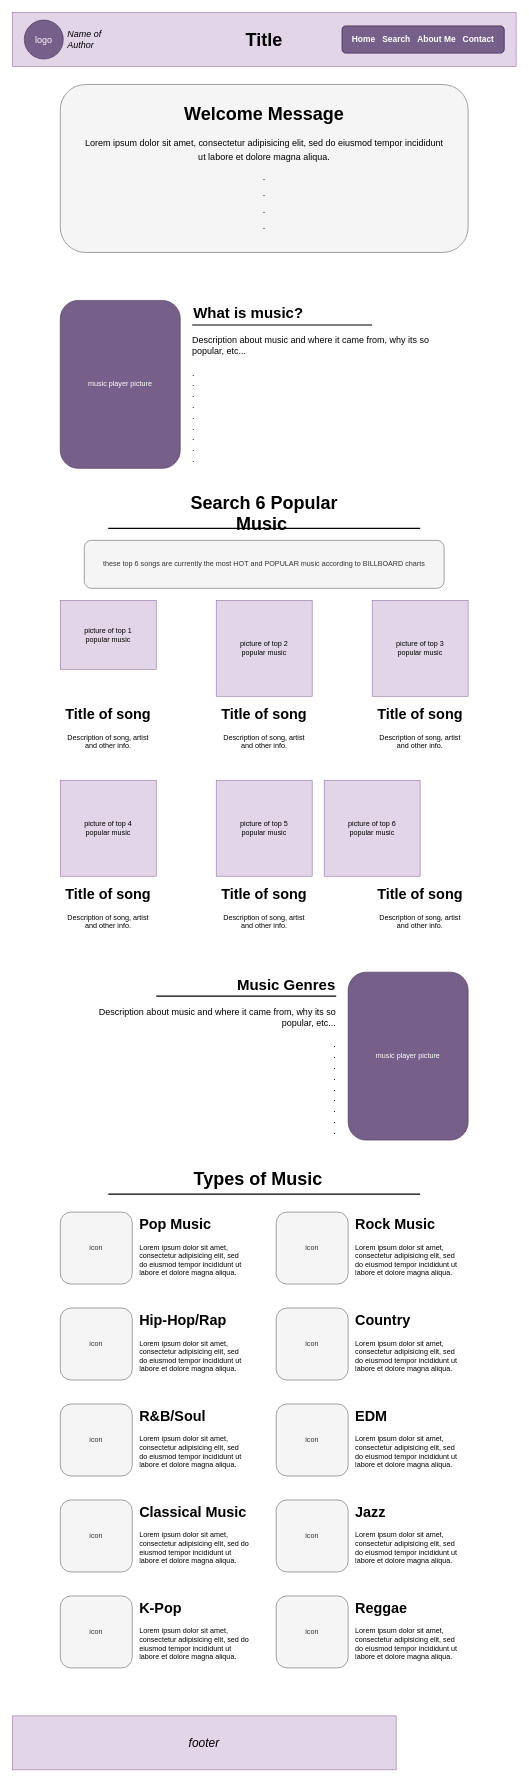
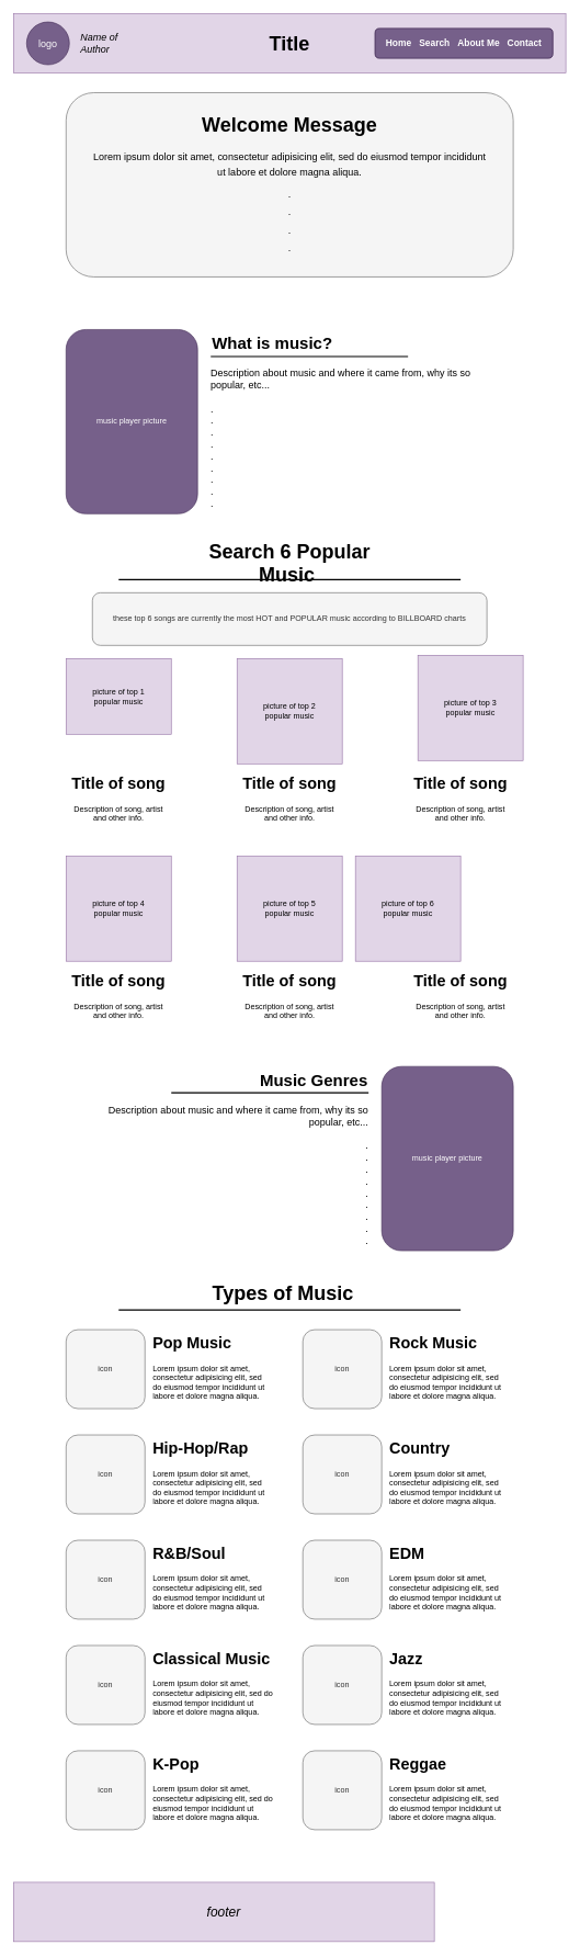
  <mxCell id="0" />
  <mxCell id="1" parent="0" />
  <mxCell id="2" value="&lt;h1&gt;&lt;font style=&quot;font-size: 30px;&quot;&gt;&lt;b style=&quot;&quot;&gt;Title&lt;/b&gt;&lt;/font&gt;&lt;/h1&gt;" style="rounded=0;whiteSpace=wrap;html=1;fillColor=#e1d5e7;strokeColor=#9673a6;" parent="1" vertex="1"><mxGeometry width="840" height="90" as="geometry" x="20" y="20" /></mxCell>
  <mxCell id="3" value="&lt;font style=&quot;font-size: 15px;&quot;&gt;logo&lt;/font&gt;" style="ellipse;whiteSpace=wrap;html=1;aspect=fixed;fillColor=#76608a;strokeColor=#432D57;fontColor=#ffffff;" parent="1" vertex="1"><mxGeometry x="40" y="32.5" width="65" height="65" as="geometry" /></mxCell>
  <mxCell id="4" value="&lt;h3&gt;&lt;font style=&quot;font-size: 15px;&quot;&gt;Home - Search - About Me - Contact&lt;/font&gt;&lt;/h3&gt;" style="rounded=1;whiteSpace=wrap;html=1;fillColor=#76608a;fontColor=#ffffff;strokeColor=#432D57;fontSize=15;" parent="1" vertex="1"><mxGeometry x="570" y="42.5" width="270" height="45" as="geometry" /></mxCell>
- <mxCell id="5" value="&lt;i&gt;Name of Author&lt;/i&gt;" style="text;html=1;align=left;verticalAlign=middle;whiteSpace=wrap;rounded=0;fontSize=15;" parent="1" vertex="1"><mxGeometry x="110" y="50" width="80" height="30" as="geometry" /></mxCell>
+ <mxCell id="5" value="&lt;i&gt;Name of Author&lt;/i&gt;" style="text;html=1;align=left;verticalAlign=middle;whiteSpace=wrap;rounded=0;fontSize=15;" parent="1" vertex="1"><mxGeometry x="120" y="50" width="80" height="30" as="geometry" /></mxCell>
  <mxCell id="6" value="" style="rounded=1;whiteSpace=wrap;html=1;fillColor=#f5f5f5;strokeColor=#666666;fontColor=#333333;" parent="1" vertex="1"><mxGeometry x="100" y="140" width="680" height="280" as="geometry" /></mxCell>
  <mxCell id="7" value="&lt;div style=&quot;line-height: 80%;&quot;&gt;&lt;h1 style=&quot;margin-top: 0px; line-height: 80%;&quot;&gt;&lt;span style=&quot;background-color: transparent; color: light-dark(rgb(0, 0, 0), rgb(255, 255, 255));&quot;&gt;Welcome Message&lt;/span&gt;&lt;/h1&gt;&lt;h1 style=&quot;margin-top: 0px; line-height: 80%;&quot;&gt;&lt;span style=&quot;background-color: transparent; color: light-dark(rgb(0, 0, 0), rgb(255, 255, 255)); font-size: 15px; font-weight: normal; line-height: 80%;&quot;&gt;Lorem ipsum dolor sit amet, consectetur adipisicing elit, sed do eiusmod tempor incididunt ut labore et dolore magna aliqua.&lt;/span&gt;&lt;/h1&gt;&lt;p&gt;.&lt;/p&gt;&lt;p&gt;.&lt;/p&gt;&lt;p&gt;.&lt;/p&gt;&lt;p&gt;.&lt;/p&gt;&lt;/div&gt;" style="text;html=1;whiteSpace=wrap;overflow=hidden;rounded=0;align=center;fontSize=15;verticalAlign=top;" parent="1" vertex="1"><mxGeometry x="140" y="170" width="600" height="240" as="geometry" /></mxCell>
  <mxCell id="8" value="music player picture" style="rounded=1;whiteSpace=wrap;html=1;fillColor=#76608a;fontColor=#ffffff;strokeColor=#432D57;" parent="1" vertex="1"><mxGeometry x="100" y="500" width="200" height="280" as="geometry" /></mxCell>
  <mxCell id="9" value="What is music?" style="text;strokeColor=none;fillColor=none;html=1;fontSize=25;fontStyle=1;verticalAlign=middle;align=left;" parent="1" vertex="1"><mxGeometry x="320" y="499" width="220" height="40" as="geometry" /></mxCell>
  <mxCell id="10" value="&lt;span&gt;Description about music and where it came from, why its so popular, etc...&lt;/span&gt;&lt;div&gt;&lt;span&gt;&lt;br&gt;&lt;/span&gt;&lt;/div&gt;&lt;div&gt;&lt;span&gt;.&lt;/span&gt;&lt;/div&gt;&lt;div&gt;&lt;span&gt;.&lt;/span&gt;&lt;/div&gt;&lt;div&gt;&lt;span&gt;.&lt;/span&gt;&lt;/div&gt;&lt;div&gt;&lt;span&gt;.&lt;/span&gt;&lt;/div&gt;&lt;div&gt;&lt;span&gt;.&lt;/span&gt;&lt;/div&gt;&lt;div&gt;&lt;span&gt;.&lt;/span&gt;&lt;/div&gt;&lt;div&gt;&lt;span&gt;.&lt;/span&gt;&lt;/div&gt;&lt;div&gt;.&lt;/div&gt;&lt;div&gt;.&lt;/div&gt;" style="text;html=1;align=left;verticalAlign=middle;whiteSpace=wrap;rounded=0;spacing=0;fontSize=15;" parent="1" vertex="1"><mxGeometry x="320" y="550" width="440" height="230" as="geometry" /></mxCell>
  <mxCell id="11" value="" style="endArrow=none;html=1;rounded=0;exitX=0;exitY=1;exitDx=0;exitDy=0;fontSize=12;strokeWidth=2;" parent="1" edge="1"><mxGeometry width="50" height="50" relative="1" as="geometry"><mxPoint x="320" y="541" as="sourcePoint" /><mxPoint x="620" y="541" as="targetPoint" /><Array as="points"><mxPoint x="420" y="541" /></Array></mxGeometry></mxCell>
  <mxCell id="12" value="picture of top 1&lt;div&gt;popular music&lt;/div&gt;" style="whiteSpace=wrap;html=1;aspect=fixed;fillColor=#e1d5e7;strokeColor=#9673a6;" parent="1" vertex="1"><mxGeometry x="100" y="1000" width="160" height="115" as="geometry" /></mxCell>
  <mxCell id="13" value="" style="endArrow=none;html=1;rounded=0;strokeWidth=2;" parent="1" edge="1"><mxGeometry width="50" height="50" relative="1" as="geometry"><mxPoint x="180" y="880" as="sourcePoint" /><mxPoint x="700" y="880" as="targetPoint" /></mxGeometry></mxCell>
  <mxCell id="14" value="&lt;h1&gt;Search 6 Popular Music&amp;nbsp;&lt;/h1&gt;" style="text;html=1;align=center;verticalAlign=middle;whiteSpace=wrap;rounded=0;fontSize=15;" parent="1" vertex="1"><mxGeometry x="275" y="840" width="330" height="30" as="geometry" /></mxCell>
  <mxCell id="15" value="&lt;h1 style=&quot;margin-top: 0px;&quot;&gt;Title of song&lt;/h1&gt;&lt;p&gt;Description of song, artist and other info.&lt;/p&gt;&lt;p&gt;&lt;br&gt;&lt;/p&gt;" style="text;html=1;whiteSpace=wrap;overflow=hidden;rounded=0;align=center;" parent="1" vertex="1"><mxGeometry x="100" y="1170" width="160" height="109" as="geometry" /></mxCell>
  <mxCell id="16" value="picture of top 2&lt;div&gt;popular music&lt;/div&gt;" style="whiteSpace=wrap;html=1;aspect=fixed;fillColor=#e1d5e7;strokeColor=#9673a6;" parent="1" vertex="1"><mxGeometry x="360" y="1000" width="160" height="160" as="geometry" /></mxCell>
- <mxCell id="17" value="picture of top 3&lt;div&gt;popular music&lt;/div&gt;" style="whiteSpace=wrap;html=1;aspect=fixed;fillColor=#e1d5e7;strokeColor=#9673a6;" parent="1" vertex="1"><mxGeometry x="620" y="1000" width="160" height="160" as="geometry" /></mxCell>
+ <mxCell id="17" value="picture of top 3&lt;div&gt;popular music&lt;/div&gt;" style="whiteSpace=wrap;html=1;aspect=fixed;fillColor=#e1d5e7;strokeColor=#9673a6;" parent="1" vertex="1"><mxGeometry x="635" y="995" width="160" height="160" as="geometry" /></mxCell>
  <mxCell id="18" value="&lt;h1 style=&quot;margin-top: 0px;&quot;&gt;Title of song&lt;/h1&gt;&lt;p&gt;Description of song, artist and other info.&lt;/p&gt;&lt;p&gt;&lt;br&gt;&lt;/p&gt;" style="text;html=1;whiteSpace=wrap;overflow=hidden;rounded=0;align=center;" parent="1" vertex="1"><mxGeometry x="360" y="1170" width="160" height="109" as="geometry" /></mxCell>
  <mxCell id="19" value="&lt;h1 style=&quot;margin-top: 0px;&quot;&gt;Title of song&lt;/h1&gt;&lt;p&gt;Description of song, artist and other info.&lt;/p&gt;&lt;p&gt;&lt;br&gt;&lt;/p&gt;" style="text;html=1;whiteSpace=wrap;overflow=hidden;rounded=0;align=center;" parent="1" vertex="1"><mxGeometry x="620" y="1170" width="160" height="109" as="geometry" /></mxCell>
  <mxCell id="20" value="these top 6 songs are currently the most HOT and POPULAR music according to BILLBOARD charts" style="rounded=1;whiteSpace=wrap;html=1;fillColor=#f5f5f5;fontColor=#333333;strokeColor=#666666;" parent="1" vertex="1"><mxGeometry x="140" y="900" width="600" height="80" as="geometry" /></mxCell>
  <mxCell id="21" value="&lt;h1 style=&quot;margin-top: 0px;&quot;&gt;Title of song&lt;/h1&gt;&lt;p&gt;Description of song, artist and other info.&lt;/p&gt;&lt;p&gt;&lt;br&gt;&lt;/p&gt;" style="text;html=1;whiteSpace=wrap;overflow=hidden;rounded=0;align=center;" parent="1" vertex="1"><mxGeometry x="100" y="1470" width="160" height="109" as="geometry" /></mxCell>
  <mxCell id="22" value="&lt;h1 style=&quot;margin-top: 0px;&quot;&gt;Title of song&lt;/h1&gt;&lt;p&gt;Description of song, artist and other info.&lt;/p&gt;&lt;p&gt;&lt;br&gt;&lt;/p&gt;" style="text;html=1;whiteSpace=wrap;overflow=hidden;rounded=0;align=center;" parent="1" vertex="1"><mxGeometry x="360" y="1470" width="160" height="109" as="geometry" /></mxCell>
  <mxCell id="23" value="&lt;h1 style=&quot;margin-top: 0px;&quot;&gt;Title of song&lt;/h1&gt;&lt;p&gt;Description of song, artist and other info.&lt;/p&gt;&lt;p&gt;&lt;br&gt;&lt;/p&gt;" style="text;html=1;whiteSpace=wrap;overflow=hidden;rounded=0;align=center;" parent="1" vertex="1"><mxGeometry x="620" y="1470" width="160" height="109" as="geometry" /></mxCell>
  <mxCell id="24" value="picture of top 5&lt;div&gt;popular music&lt;/div&gt;" style="whiteSpace=wrap;html=1;aspect=fixed;fillColor=#e1d5e7;strokeColor=#9673a6;" parent="1" vertex="1"><mxGeometry x="360" y="1300" width="160" height="160" as="geometry" /></mxCell>
  <mxCell id="25" value="picture of top 4&lt;div&gt;popular music&lt;/div&gt;" style="whiteSpace=wrap;html=1;aspect=fixed;fillColor=#e1d5e7;strokeColor=#9673a6;" parent="1" vertex="1"><mxGeometry x="100" y="1300" width="160" height="160" as="geometry" /></mxCell>
  <mxCell id="26" value="picture of top 6&lt;div&gt;popular music&lt;/div&gt;" style="whiteSpace=wrap;html=1;aspect=fixed;fillColor=#e1d5e7;strokeColor=#9673a6;" parent="1" vertex="1"><mxGeometry x="540" y="1300" width="160" height="160" as="geometry" /></mxCell>
  <mxCell id="27" value="music player picture" style="rounded=1;whiteSpace=wrap;html=1;fillColor=#76608a;fontColor=#ffffff;strokeColor=#432D57;" parent="1" vertex="1"><mxGeometry x="580" y="1620" width="200" height="280" as="geometry" /></mxCell>
  <mxCell id="28" value="Music Genres" style="text;strokeColor=none;fillColor=none;html=1;fontSize=25;fontStyle=1;verticalAlign=middle;align=right;" parent="1" vertex="1"><mxGeometry x="340" y="1620" width="220" height="40" as="geometry" /></mxCell>
  <mxCell id="29" value="" style="endArrow=none;html=1;rounded=0;exitX=0;exitY=1;exitDx=0;exitDy=0;fontSize=12;strokeWidth=2;" parent="1" edge="1"><mxGeometry width="50" height="50" relative="1" as="geometry"><mxPoint x="260" y="1660" as="sourcePoint" /><mxPoint x="560" y="1660" as="targetPoint" /><Array as="points"><mxPoint x="360" y="1660" /></Array></mxGeometry></mxCell>
  <mxCell id="30" value="&lt;span&gt;Description about music and where it came from, why its so popular, etc...&lt;/span&gt;&lt;div&gt;&lt;span&gt;&lt;br&gt;&lt;/span&gt;&lt;/div&gt;&lt;div&gt;&lt;span&gt;.&lt;/span&gt;&lt;/div&gt;&lt;div&gt;&lt;span&gt;.&lt;/span&gt;&lt;/div&gt;&lt;div&gt;&lt;span&gt;.&lt;/span&gt;&lt;/div&gt;&lt;div&gt;&lt;span&gt;.&lt;/span&gt;&lt;/div&gt;&lt;div&gt;&lt;span&gt;.&lt;/span&gt;&lt;/div&gt;&lt;div&gt;&lt;span&gt;.&lt;/span&gt;&lt;/div&gt;&lt;div&gt;&lt;span&gt;.&lt;/span&gt;&lt;/div&gt;&lt;div&gt;.&lt;/div&gt;&lt;div&gt;.&lt;/div&gt;" style="text;html=1;align=right;verticalAlign=middle;whiteSpace=wrap;rounded=0;spacing=0;fontSize=15;" parent="1" vertex="1"><mxGeometry x="120" y="1670" width="440" height="230" as="geometry" /></mxCell>
  <mxCell id="31" value="&lt;h1&gt;Types of Music&lt;/h1&gt;" style="text;html=1;align=center;verticalAlign=middle;whiteSpace=wrap;rounded=0;fontSize=15;" parent="1" vertex="1"><mxGeometry x="280" y="1950" width="300" height="30" as="geometry" /></mxCell>
  <mxCell id="32" value="" style="endArrow=none;html=1;rounded=0;strokeWidth=2;" parent="1" edge="1"><mxGeometry width="50" height="50" relative="1" as="geometry"><mxPoint x="180" y="1990" as="sourcePoint" /><mxPoint x="700" y="1990" as="targetPoint" /></mxGeometry></mxCell>
  <mxCell id="33" value="icon" style="rounded=1;whiteSpace=wrap;html=1;fillColor=#f5f5f5;fontColor=#333333;strokeColor=#666666;" parent="1" vertex="1"><mxGeometry x="100" y="2020" width="120" height="120" as="geometry" /></mxCell>
  <mxCell id="34" value="&lt;h1 style=&quot;margin-top: 0px;&quot;&gt;Pop Music&lt;/h1&gt;&lt;p&gt;Lorem ipsum dolor sit amet, consectetur adipisicing elit, sed do eiusmod tempor incididunt ut labore et dolore magna aliqua.&lt;/p&gt;" style="text;html=1;whiteSpace=wrap;overflow=hidden;rounded=0;fontSize=12;" parent="1" vertex="1"><mxGeometry x="230" y="2020" width="180" height="120" as="geometry" /></mxCell>
  <mxCell id="35" value="icon" style="rounded=1;whiteSpace=wrap;html=1;fillColor=#f5f5f5;fontColor=#333333;strokeColor=#666666;" parent="1" vertex="1"><mxGeometry x="460" y="2020" width="120" height="120" as="geometry" /></mxCell>
  <mxCell id="36" value="&lt;h1 style=&quot;margin-top: 0px;&quot;&gt;Rock Music&lt;/h1&gt;&lt;p&gt;Lorem ipsum dolor sit amet, consectetur adipisicing elit, sed do eiusmod tempor incididunt ut labore et dolore magna aliqua.&lt;/p&gt;" style="text;html=1;whiteSpace=wrap;overflow=hidden;rounded=0;fontSize=12;" parent="1" vertex="1"><mxGeometry x="590" y="2020" width="180" height="120" as="geometry" /></mxCell>
  <mxCell id="37" value="&lt;h1 style=&quot;margin-top: 0px;&quot;&gt;Hip-Hop/Rap&lt;/h1&gt;&lt;p&gt;Lorem ipsum dolor sit amet, consectetur adipisicing elit, sed do eiusmod tempor incididunt ut labore et dolore magna aliqua.&lt;/p&gt;" style="text;html=1;whiteSpace=wrap;overflow=hidden;rounded=0;fontSize=12;" parent="1" vertex="1"><mxGeometry x="230" y="2180" width="180" height="120" as="geometry" /></mxCell>
  <mxCell id="38" value="icon" style="rounded=1;whiteSpace=wrap;html=1;fillColor=#f5f5f5;fontColor=#333333;strokeColor=#666666;" parent="1" vertex="1"><mxGeometry x="100" y="2180" width="120" height="120" as="geometry" /></mxCell>
  <mxCell id="39" value="icon" style="rounded=1;whiteSpace=wrap;html=1;fillColor=#f5f5f5;fontColor=#333333;strokeColor=#666666;" parent="1" vertex="1"><mxGeometry x="100" y="2340" width="120" height="120" as="geometry" /></mxCell>
  <mxCell id="40" value="icon" style="rounded=1;whiteSpace=wrap;html=1;fillColor=#f5f5f5;fontColor=#333333;strokeColor=#666666;" parent="1" vertex="1"><mxGeometry x="100" y="2500" width="120" height="120" as="geometry" /></mxCell>
  <mxCell id="41" value="icon" style="rounded=1;whiteSpace=wrap;html=1;fillColor=#f5f5f5;fontColor=#333333;strokeColor=#666666;" parent="1" vertex="1"><mxGeometry x="100" y="2660" width="120" height="120" as="geometry" /></mxCell>
  <mxCell id="42" value="icon" style="rounded=1;whiteSpace=wrap;html=1;fillColor=#f5f5f5;fontColor=#333333;strokeColor=#666666;" parent="1" vertex="1"><mxGeometry x="460" y="2180" width="120" height="120" as="geometry" /></mxCell>
  <mxCell id="43" value="icon" style="rounded=1;whiteSpace=wrap;html=1;fillColor=#f5f5f5;fontColor=#333333;strokeColor=#666666;" parent="1" vertex="1"><mxGeometry x="460" y="2340" width="120" height="120" as="geometry" /></mxCell>
  <mxCell id="44" value="icon" style="rounded=1;whiteSpace=wrap;html=1;fillColor=#f5f5f5;fontColor=#333333;strokeColor=#666666;" parent="1" vertex="1"><mxGeometry x="460" y="2500" width="120" height="120" as="geometry" /></mxCell>
  <mxCell id="45" value="icon" style="rounded=1;whiteSpace=wrap;html=1;fillColor=#f5f5f5;fontColor=#333333;strokeColor=#666666;" parent="1" vertex="1"><mxGeometry x="460" y="2660" width="120" height="120" as="geometry" /></mxCell>
  <mxCell id="46" value="&lt;h1 style=&quot;margin-top: 0px;&quot;&gt;Country&lt;/h1&gt;&lt;p&gt;Lorem ipsum dolor sit amet, consectetur adipisicing elit, sed do eiusmod tempor incididunt ut labore et dolore magna aliqua.&lt;/p&gt;" style="text;html=1;whiteSpace=wrap;overflow=hidden;rounded=0;fontSize=12;" parent="1" vertex="1"><mxGeometry x="590" y="2180" width="180" height="120" as="geometry" /></mxCell>
  <mxCell id="47" value="&lt;h1 style=&quot;margin-top: 0px;&quot;&gt;R&amp;amp;B/Soul&lt;/h1&gt;&lt;p&gt;Lorem ipsum dolor sit amet, consectetur adipisicing elit, sed do eiusmod tempor incididunt ut labore et dolore magna aliqua.&lt;/p&gt;" style="text;html=1;whiteSpace=wrap;overflow=hidden;rounded=0;fontSize=12;" parent="1" vertex="1"><mxGeometry x="230" y="2340" width="180" height="120" as="geometry" /></mxCell>
  <mxCell id="48" value="&lt;h1 style=&quot;margin-top: 0px;&quot;&gt;EDM&lt;/h1&gt;&lt;p&gt;Lorem ipsum dolor sit amet, consectetur adipisicing elit, sed do eiusmod tempor incididunt ut labore et dolore magna aliqua.&lt;/p&gt;" style="text;html=1;whiteSpace=wrap;overflow=hidden;rounded=0;fontSize=12;" parent="1" vertex="1"><mxGeometry x="590" y="2340" width="180" height="120" as="geometry" /></mxCell>
  <mxCell id="49" value="&lt;h1 style=&quot;margin-top: 0px;&quot;&gt;Classical Music&lt;/h1&gt;&lt;p&gt;Lorem ipsum dolor sit amet, consectetur adipisicing elit, sed do eiusmod tempor incididunt ut labore et dolore magna aliqua.&lt;/p&gt;" style="text;html=1;whiteSpace=wrap;overflow=hidden;rounded=0;fontSize=12;" parent="1" vertex="1"><mxGeometry x="230" y="2500" width="190" height="120" as="geometry" /></mxCell>
  <mxCell id="50" value="&lt;h1 style=&quot;margin-top: 0px;&quot;&gt;Jazz&lt;/h1&gt;&lt;p&gt;Lorem ipsum dolor sit amet, consectetur adipisicing elit, sed do eiusmod tempor incididunt ut labore et dolore magna aliqua.&lt;/p&gt;" style="text;html=1;whiteSpace=wrap;overflow=hidden;rounded=0;fontSize=12;" parent="1" vertex="1"><mxGeometry x="590" y="2500" width="180" height="120" as="geometry" /></mxCell>
  <mxCell id="51" value="&lt;h1 style=&quot;margin-top: 0px;&quot;&gt;K-Pop&lt;/h1&gt;&lt;p&gt;Lorem ipsum dolor sit amet, consectetur adipisicing elit, sed do eiusmod tempor incididunt ut labore et dolore magna aliqua.&lt;/p&gt;" style="text;html=1;whiteSpace=wrap;overflow=hidden;rounded=0;fontSize=12;" parent="1" vertex="1"><mxGeometry x="230" y="2660" width="190" height="120" as="geometry" /></mxCell>
  <mxCell id="52" value="&lt;h1 style=&quot;margin-top: 0px;&quot;&gt;Reggae&lt;/h1&gt;&lt;p&gt;Lorem ipsum dolor sit amet, consectetur adipisicing elit, sed do eiusmod tempor incididunt ut labore et dolore magna aliqua.&lt;/p&gt;" style="text;html=1;whiteSpace=wrap;overflow=hidden;rounded=0;fontSize=12;" parent="1" vertex="1"><mxGeometry x="590" y="2660" width="180" height="120" as="geometry" /></mxCell>
  <mxCell id="53" value="&lt;font style=&quot;font-size: 20px;&quot;&gt;footer&lt;/font&gt;" style="rounded=0;whiteSpace=wrap;html=1;fillColor=#e1d5e7;strokeColor=#9673a6;fontStyle=2" parent="1" vertex="1"><mxGeometry x="20" y="2860" width="640" height="90" as="geometry" /></mxCell>
  <mxCell id="54" value="&lt;h3&gt;&lt;font&gt;Home&amp;nbsp; &amp;nbsp;Search&amp;nbsp; &amp;nbsp;About Me&amp;nbsp; &amp;nbsp;Contact&lt;/font&gt;&lt;/h3&gt;" style="rounded=1;whiteSpace=wrap;html=1;fillColor=#76608a;fontColor=#ffffff;strokeColor=#432D57;fontSize=12;" vertex="1" parent="1"><mxGeometry x="570" y="42.5" width="270" height="45" as="geometry" /></mxCell>
